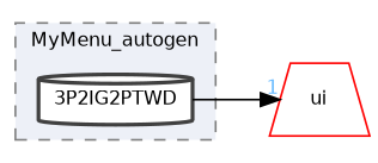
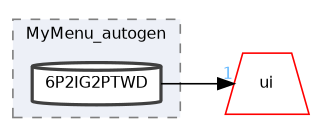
  digraph {
    compound=true
    rankdir=LR
    fontname="DejaVu Sans"
    node [fillcolor=white fontname="DejaVu Sans" fontsize=10]
-   n1 [color=grey25 height=0.2 label="3P2IG2PTWD" shape=cylinder style="filled,bold" width=0.4]
+   n1 [color=grey25 height=0.2 label="6P2IG2PTWD" shape=cylinder style="filled,bold" width=0.4]
    n2 [color=red height=0.2 label=ui shape=trapezium style=filled width=0.4]
    subgraph cluster_1 {
      bgcolor="#edf0f7"
      fontsize=10
      label=MyMenu_autogen
      pencolor=grey50
      style="filled,dashed"
      n1
    }
    n1 -> n2 [color=black fontcolor=steelblue1 fontname="DejaVu Sans" fontsize=10 headlabel=1 labeldistance=1.5 labelfontname=Helvetica labelfontsize=10]
  }
